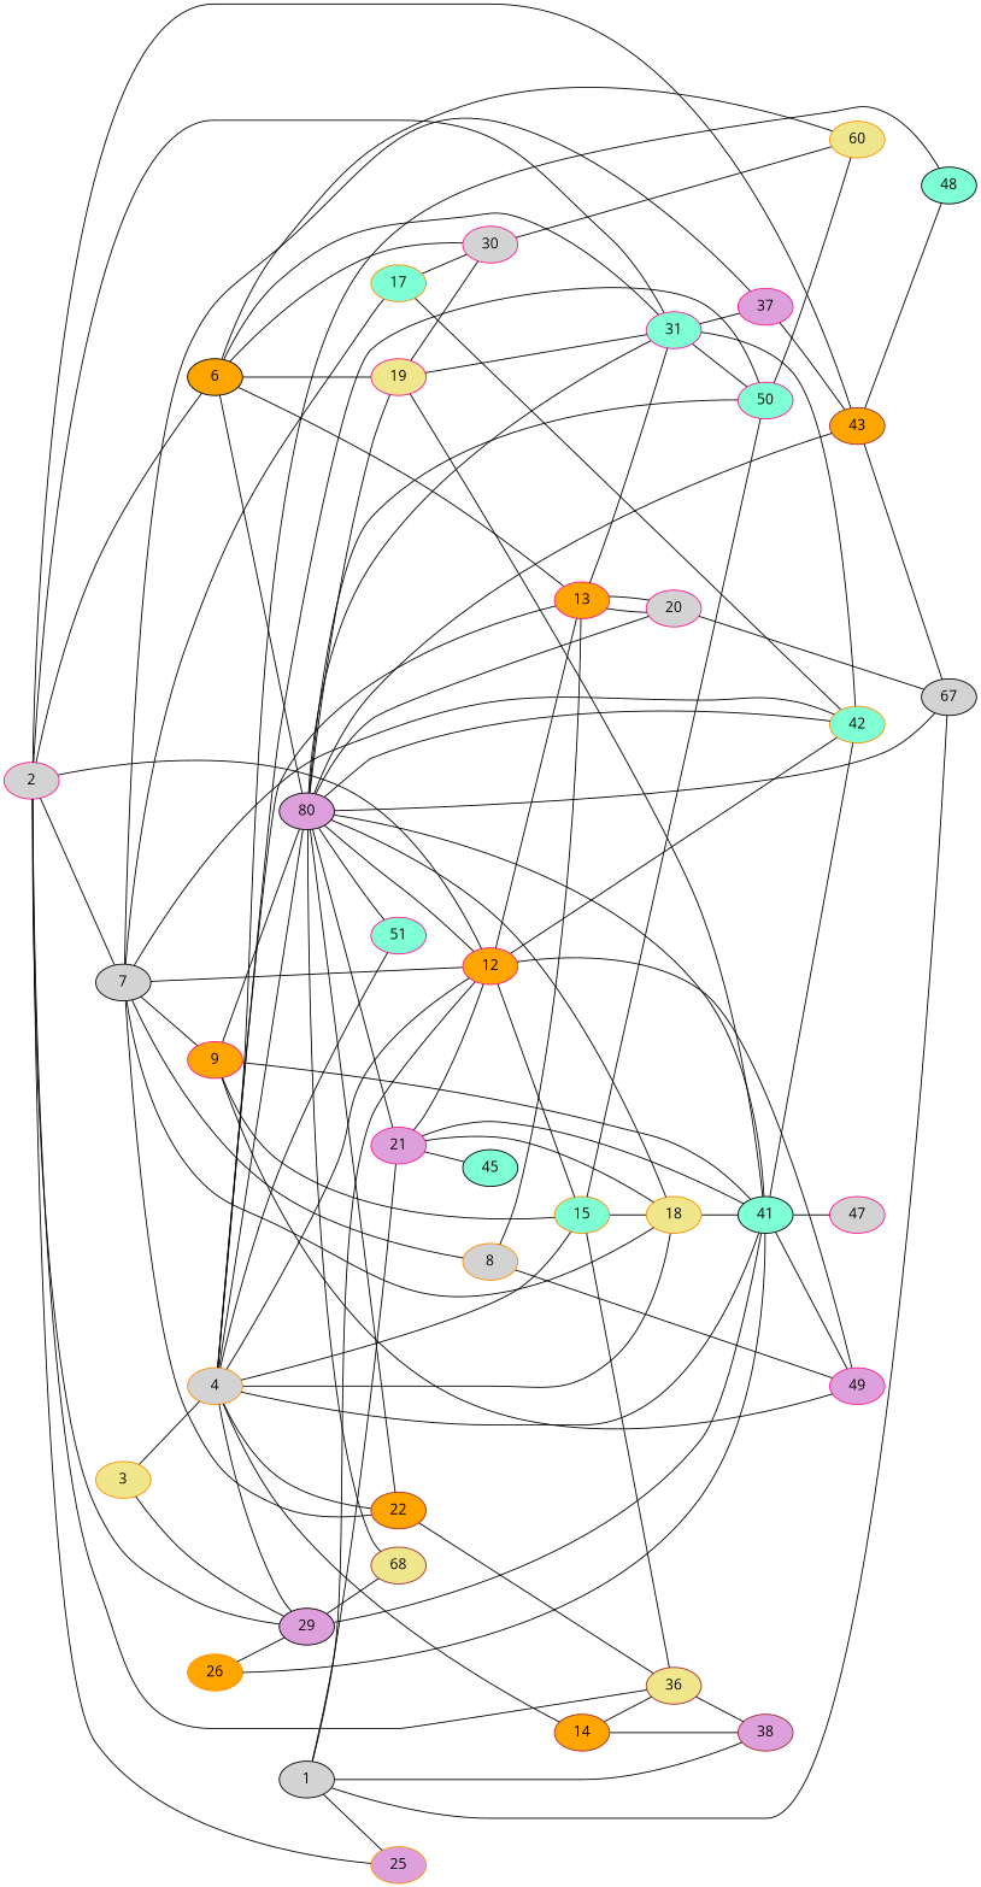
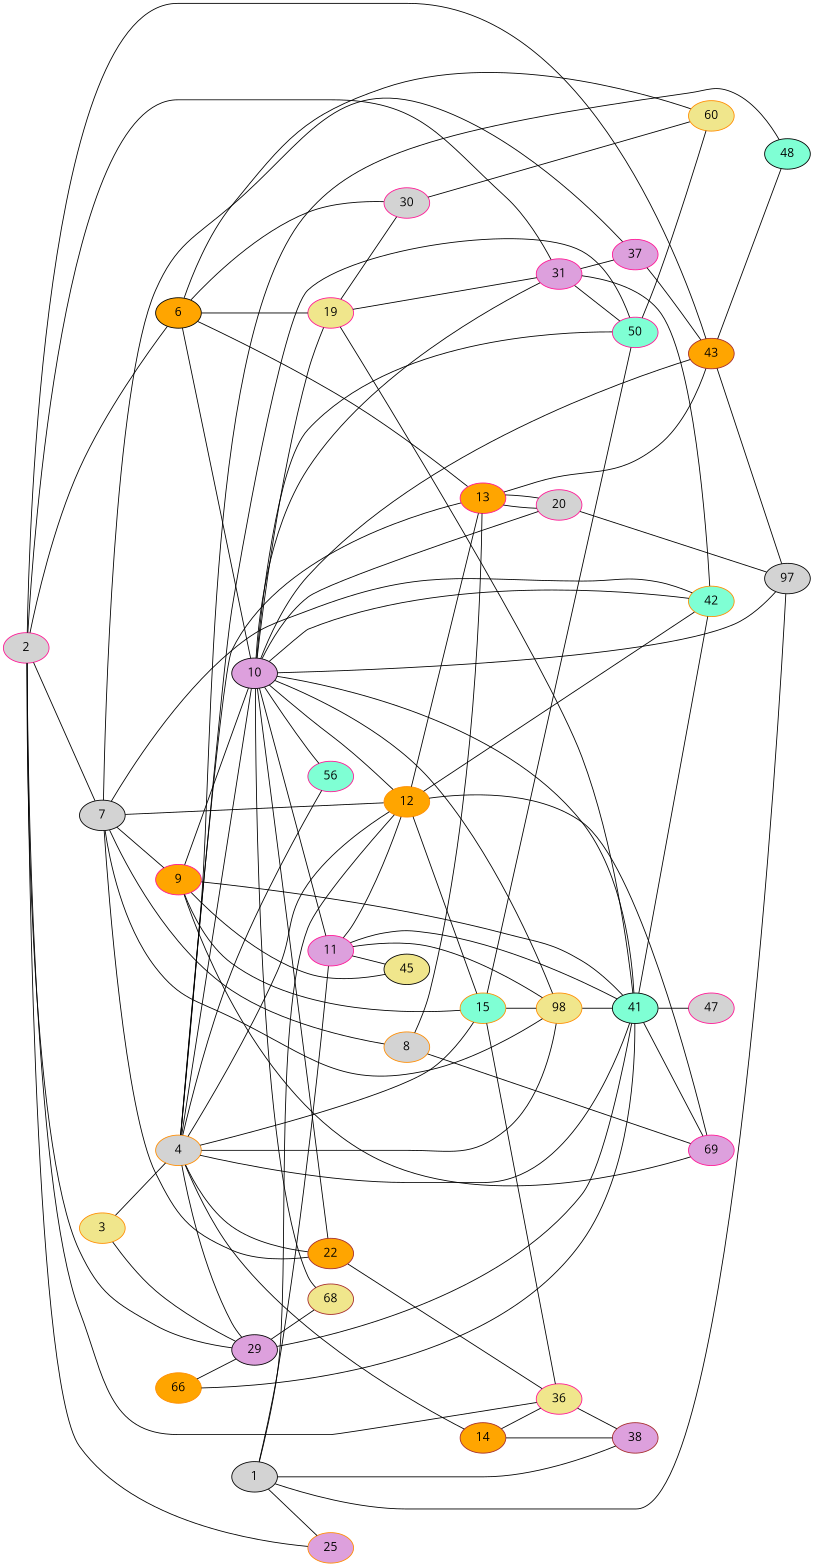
  graph {
    fontname="Open Sans"
    rankdir=LR
    node [color=deeppink fillcolor=lightgrey fontname="Open Sans" style=filled]
    edge [fontname="Open Sans"]
-   11 [fillcolor=plum super="+66" label=21]
-   12 [fillcolor=orange super="+21+25"]
-   18 [color=darkorange fillcolor=khaki super="+70+27"]
+   11 [fillcolor=plum super="+66"]
+   12 [color=darkorange fillcolor=orange super="+21+25"]
+   18 [color=darkorange fillcolor=khaki super="+70+27" label=98]
    41 [color=black fillcolor=aquamarine super="+59+46+62"]
-   45 [color=black fillcolor=aquamarine]
+   45 [color=black fillcolor=khaki]
    1 [color=black]
    n7 [color=darkorange fillcolor=plum label=25]
    38 [color=brown fillcolor=plum]
-   67 [color=black]
+   67 [color=black label=97]
    13 [fillcolor=orange super="+52+28"]
    15 [color=darkorange fillcolor=aquamarine super="+54"]
    42 [color=darkorange fillcolor=aquamarine super="+57"]
-   69 [fillcolor=plum label=49]
+   69 [fillcolor=plum]
    2 [super="+39"]
    6 [color=black fillcolor=orange super="+40"]
    7 [color=black super="+72+34+16"]
    29 [color=black fillcolor=plum]
-   31 [fillcolor=aquamarine super="+76+63"]
-   36 [color=brown fillcolor=khaki]
+   31 [fillcolor=plum super="+76+63"]
+   36 [fillcolor=khaki]
    43 [color=brown fillcolor=orange super="+75"]
-   10 [color=black fillcolor=plum super="+73+56+55" label=80]
+   10 [color=black fillcolor=plum super="+73+56+55"]
    19 [fillcolor=khaki super="+53+49"]
    30 [super="+65"]
    60 [color=darkorange fillcolor=khaki]
    22 [color=brown fillcolor=orange]
    8 [color=darkorange]
    9 [fillcolor=orange super="+61"]
-   17 [color=darkorange fillcolor=aquamarine]
    37 [fillcolor=plum]
    68 [color=brown fillcolor=khaki]
    50 [fillcolor=aquamarine]
    48 [color=black fillcolor=aquamarine]
    4 [color=darkorange super="+5+44"]
    14 [color=brown fillcolor=orange]
-   51 [fillcolor=aquamarine]
+   51 [fillcolor=aquamarine label=56]
    3 [color=darkorange fillcolor=khaki]
    20
    47
-   26 [color=darkorange fillcolor=orange]
+   26 [color=darkorange fillcolor=orange label=66]
    11 -- 12
    11 -- 18
    11 -- 41
    11 -- 45
    12 -- 13 [weight=2]
    12 -- 15
    12 -- 42 [weight=2]
    12 -- 69
    18 -- 41
    41 -- 42
    41 -- 69
    41 -- 47 [weight=2]
    1 -- 11
    1 -- 12
    1 -- n7
    1 -- 38
    1 -- 67
-   13 -- 31
+   13 -- 43
    13 -- 20
    13 -- 20
    15 -- 18 [weight=2]
    15 -- 36
    15 -- 50
-   2 -- 12
    2 -- n7
    2 -- 6
    2 -- 7
    2 -- 29
    2 -- 31
    2 -- 36
    2 -- 43
    6 -- 13
-   6 -- 31
    6 -- 10
    6 -- 19
    6 -- 30
    6 -- 60
    7 -- 12 [weight=2]
    7 -- 18 [weight=2]
    7 -- 42
    7 -- 22
    7 -- 8
    7 -- 9
-   7 -- 17
    7 -- 37
    29 -- 41
    29 -- 68
    31 -- 42
    31 -- 37
    31 -- 50
    36 -- 38
    43 -- 67
    43 -- 48
    10 -- 11
    10 -- 12
    10 -- 18 [weight=2]
    10 -- 41
    10 -- 67
    10 -- 42
    10 -- 31
    10 -- 43
    10 -- 19 [weight=2]
    10 -- 22
    10 -- 68
    10 -- 50
    10 -- 51
    10 -- 20
    19 -- 41
    19 -- 31 [weight=2]
    19 -- 30
    30 -- 60
    22 -- 36
    8 -- 13
    8 -- 69
    9 -- 41 [weight=2]
+   9 -- 45
    9 -- 15
    9 -- 69
    9 -- 10
-   17 -- 42
-   17 -- 30
    37 -- 43
    50 -- 60
    4 -- 12
    4 -- 18
    4 -- 41 [weight=3]
    4 -- 13
    4 -- 15
    4 -- 29
    4 -- 10
    4 -- 22
    4 -- 50
    4 -- 48
    4 -- 14
    4 -- 51
    14 -- 38
    14 -- 36
    3 -- 29
    3 -- 4
    20 -- 67
    26 -- 41
    26 -- 29
  }
